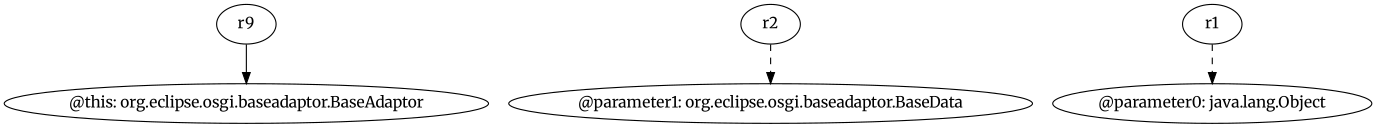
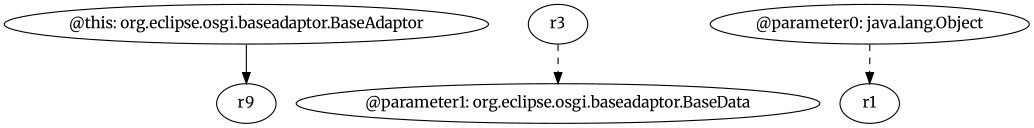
  digraph {
    fontname=Merriweather
    node [fontname=Merriweather]
    edge [fontname=Merriweather style=dashed]
    n1 [label="@this: org.eclipse.osgi.baseadaptor.BaseAdaptor"]
    n2 [label=r9]
    n3 [label="@parameter1: org.eclipse.osgi.baseadaptor.BaseData"]
-   n4 [label=r2]
+   n4 [label=r3]
    n5 [label="@parameter0: java.lang.Object"]
    n6 [label=r1]
-   n2 -> n1 [style=solid]
+   n1 -> n2 [style=solid]
    n4 -> n3
-   n6 -> n5
+   n5 -> n6
  }
